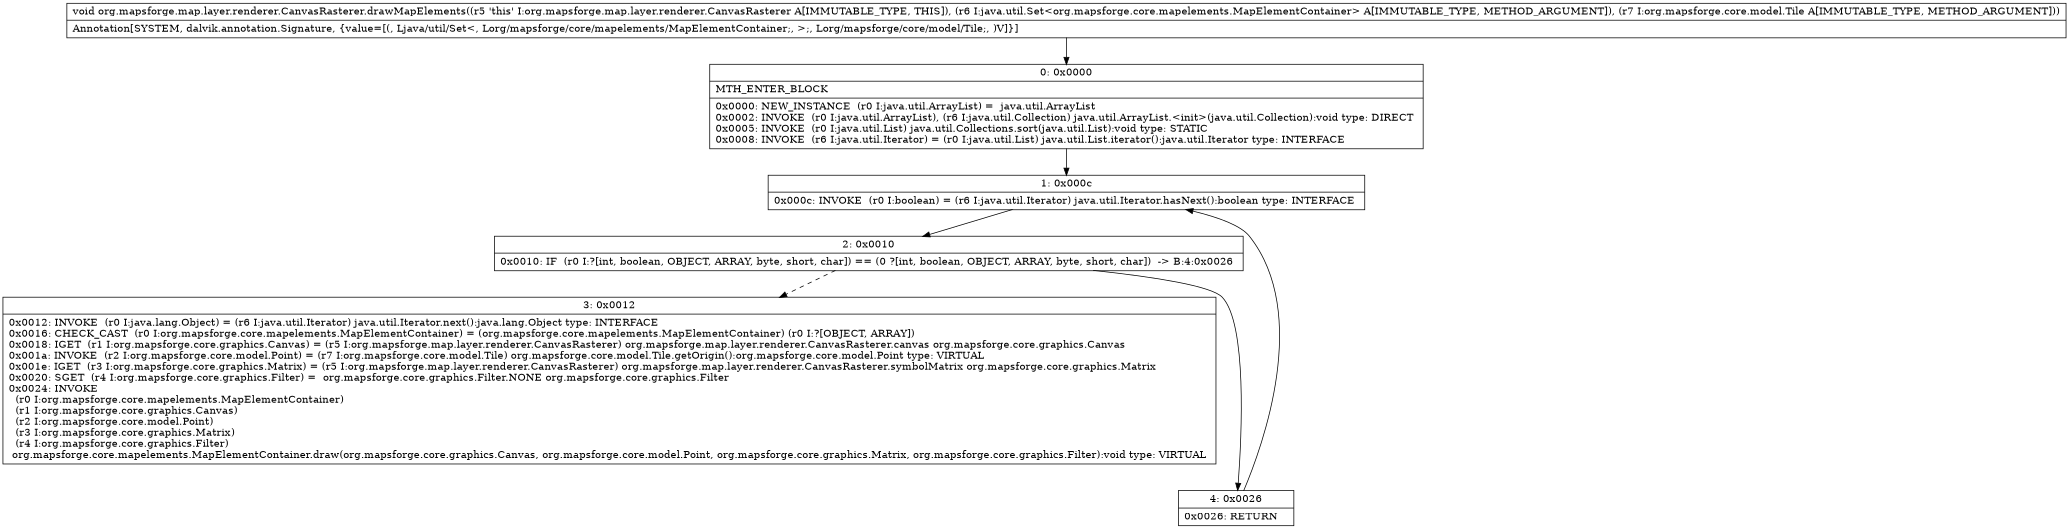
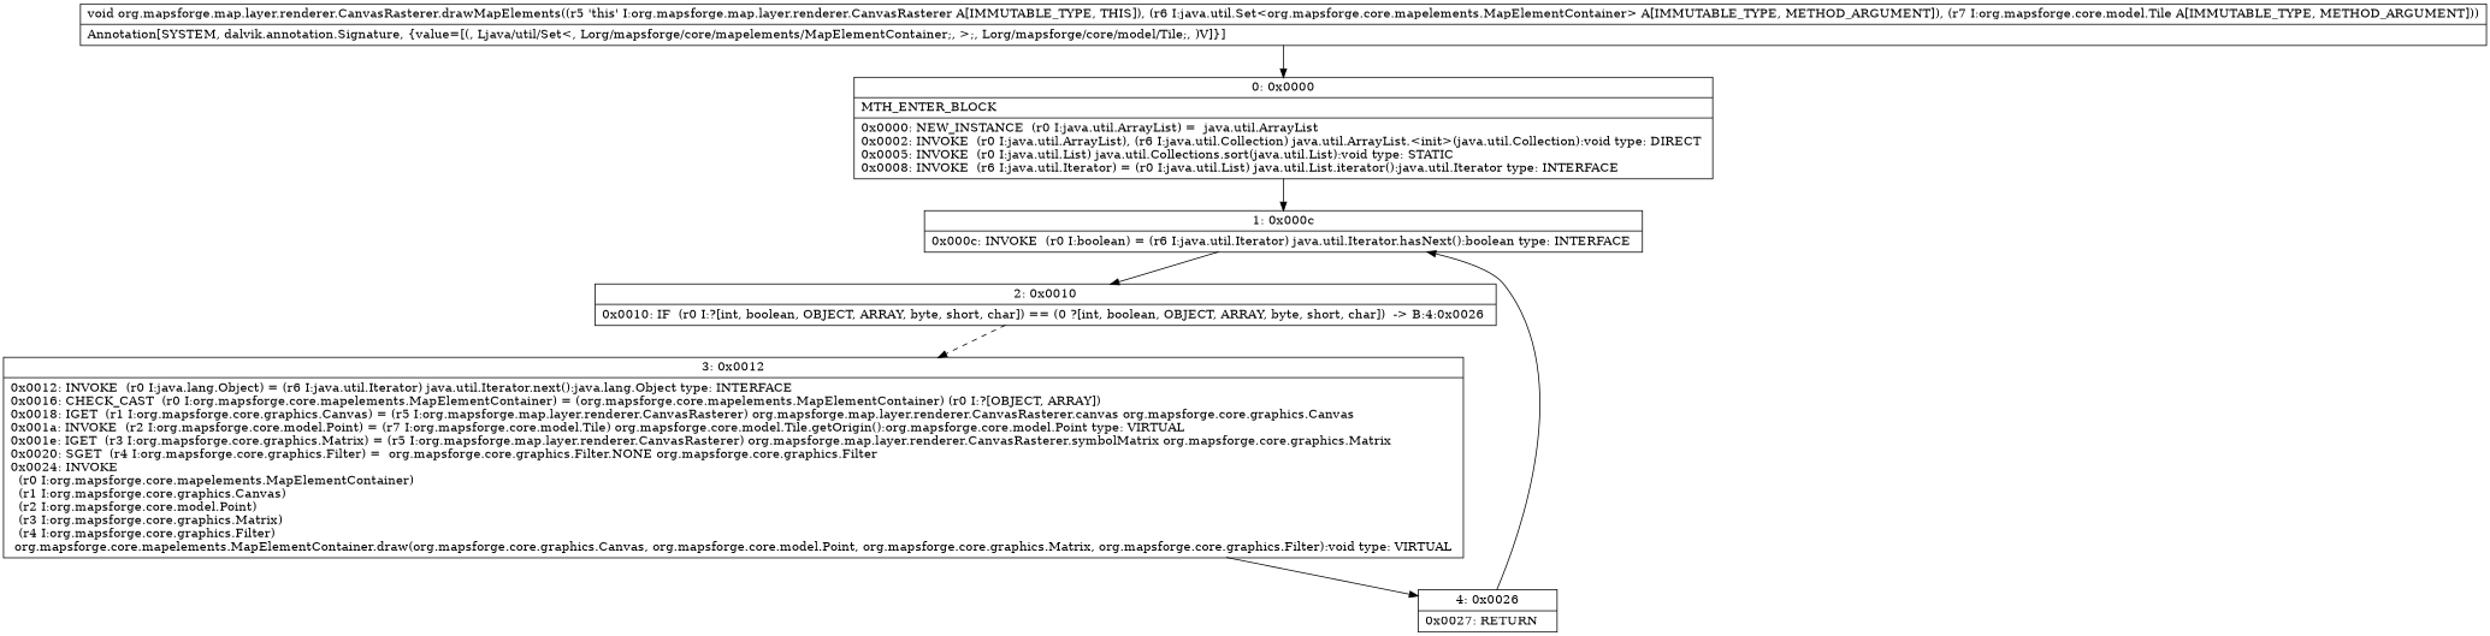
  digraph {
    node [shape=record]
    n1 [label="{0\:\ 0x0000|MTH_ENTER_BLOCK\l|0x0000: NEW_INSTANCE  (r0 I:java.util.ArrayList) =  java.util.ArrayList \l0x0002: INVOKE  (r0 I:java.util.ArrayList), (r6 I:java.util.Collection) java.util.ArrayList.\<init\>(java.util.Collection):void type: DIRECT \l0x0005: INVOKE  (r0 I:java.util.List) java.util.Collections.sort(java.util.List):void type: STATIC \l0x0008: INVOKE  (r6 I:java.util.Iterator) = (r0 I:java.util.List) java.util.List.iterator():java.util.Iterator type: INTERFACE \l}"]
    n2 [label="{1\:\ 0x000c|0x000c: INVOKE  (r0 I:boolean) = (r6 I:java.util.Iterator) java.util.Iterator.hasNext():boolean type: INTERFACE \l}"]
    n3 [label="{2\:\ 0x0010|0x0010: IF  (r0 I:?[int, boolean, OBJECT, ARRAY, byte, short, char]) == (0 ?[int, boolean, OBJECT, ARRAY, byte, short, char])  \-\> B:4:0x0026 \l}"]
    n4 [label="{3\:\ 0x0012|0x0012: INVOKE  (r0 I:java.lang.Object) = (r6 I:java.util.Iterator) java.util.Iterator.next():java.lang.Object type: INTERFACE \l0x0016: CHECK_CAST  (r0 I:org.mapsforge.core.mapelements.MapElementContainer) = (org.mapsforge.core.mapelements.MapElementContainer) (r0 I:?[OBJECT, ARRAY]) \l0x0018: IGET  (r1 I:org.mapsforge.core.graphics.Canvas) = (r5 I:org.mapsforge.map.layer.renderer.CanvasRasterer) org.mapsforge.map.layer.renderer.CanvasRasterer.canvas org.mapsforge.core.graphics.Canvas \l0x001a: INVOKE  (r2 I:org.mapsforge.core.model.Point) = (r7 I:org.mapsforge.core.model.Tile) org.mapsforge.core.model.Tile.getOrigin():org.mapsforge.core.model.Point type: VIRTUAL \l0x001e: IGET  (r3 I:org.mapsforge.core.graphics.Matrix) = (r5 I:org.mapsforge.map.layer.renderer.CanvasRasterer) org.mapsforge.map.layer.renderer.CanvasRasterer.symbolMatrix org.mapsforge.core.graphics.Matrix \l0x0020: SGET  (r4 I:org.mapsforge.core.graphics.Filter) =  org.mapsforge.core.graphics.Filter.NONE org.mapsforge.core.graphics.Filter \l0x0024: INVOKE  \l  (r0 I:org.mapsforge.core.mapelements.MapElementContainer)\l  (r1 I:org.mapsforge.core.graphics.Canvas)\l  (r2 I:org.mapsforge.core.model.Point)\l  (r3 I:org.mapsforge.core.graphics.Matrix)\l  (r4 I:org.mapsforge.core.graphics.Filter)\l org.mapsforge.core.mapelements.MapElementContainer.draw(org.mapsforge.core.graphics.Canvas, org.mapsforge.core.model.Point, org.mapsforge.core.graphics.Matrix, org.mapsforge.core.graphics.Filter):void type: VIRTUAL \l}"]
-   n5 [label="{4\:\ 0x0026|0x0026: RETURN   \l}"]
+   n5 [label="{4\:\ 0x0026|0x0027: RETURN   \l}"]
    n6 [label="{void org.mapsforge.map.layer.renderer.CanvasRasterer.drawMapElements((r5 'this' I:org.mapsforge.map.layer.renderer.CanvasRasterer A[IMMUTABLE_TYPE, THIS]), (r6 I:java.util.Set\<org.mapsforge.core.mapelements.MapElementContainer\> A[IMMUTABLE_TYPE, METHOD_ARGUMENT]), (r7 I:org.mapsforge.core.model.Tile A[IMMUTABLE_TYPE, METHOD_ARGUMENT]))  | Annotation[SYSTEM, dalvik.annotation.Signature, \{value=[(, Ljava\/util\/Set\<, Lorg\/mapsforge\/core\/mapelements\/MapElementContainer;, \>;, Lorg\/mapsforge\/core\/model\/Tile;, )V]\}]\l}"]
    n1 -> n2
    n2 -> n3
    n3 -> n4 [style=dashed]
-   n3 -> n5
+   n4 -> n5
    n5 -> n2
    n6 -> n1
  }
